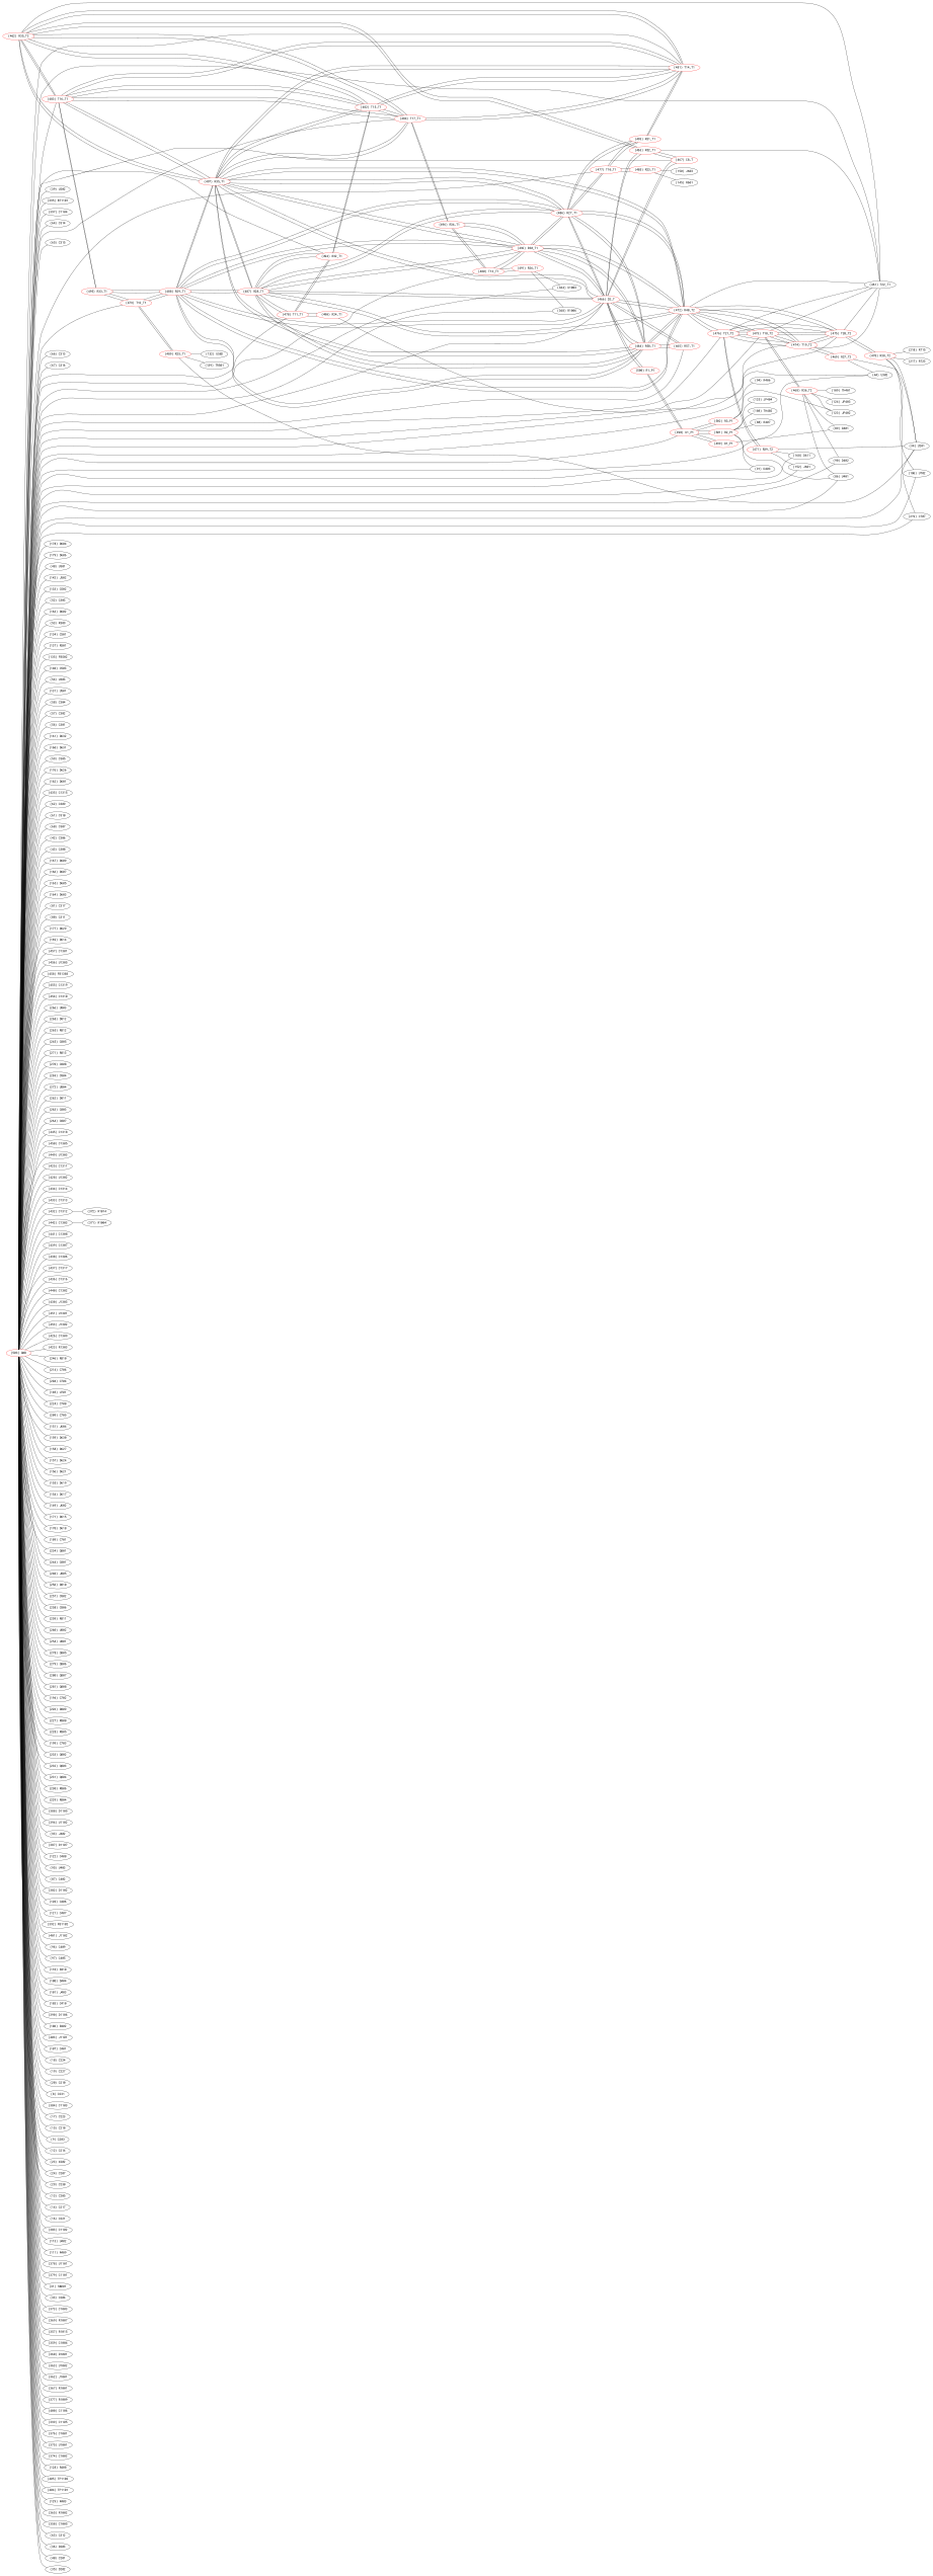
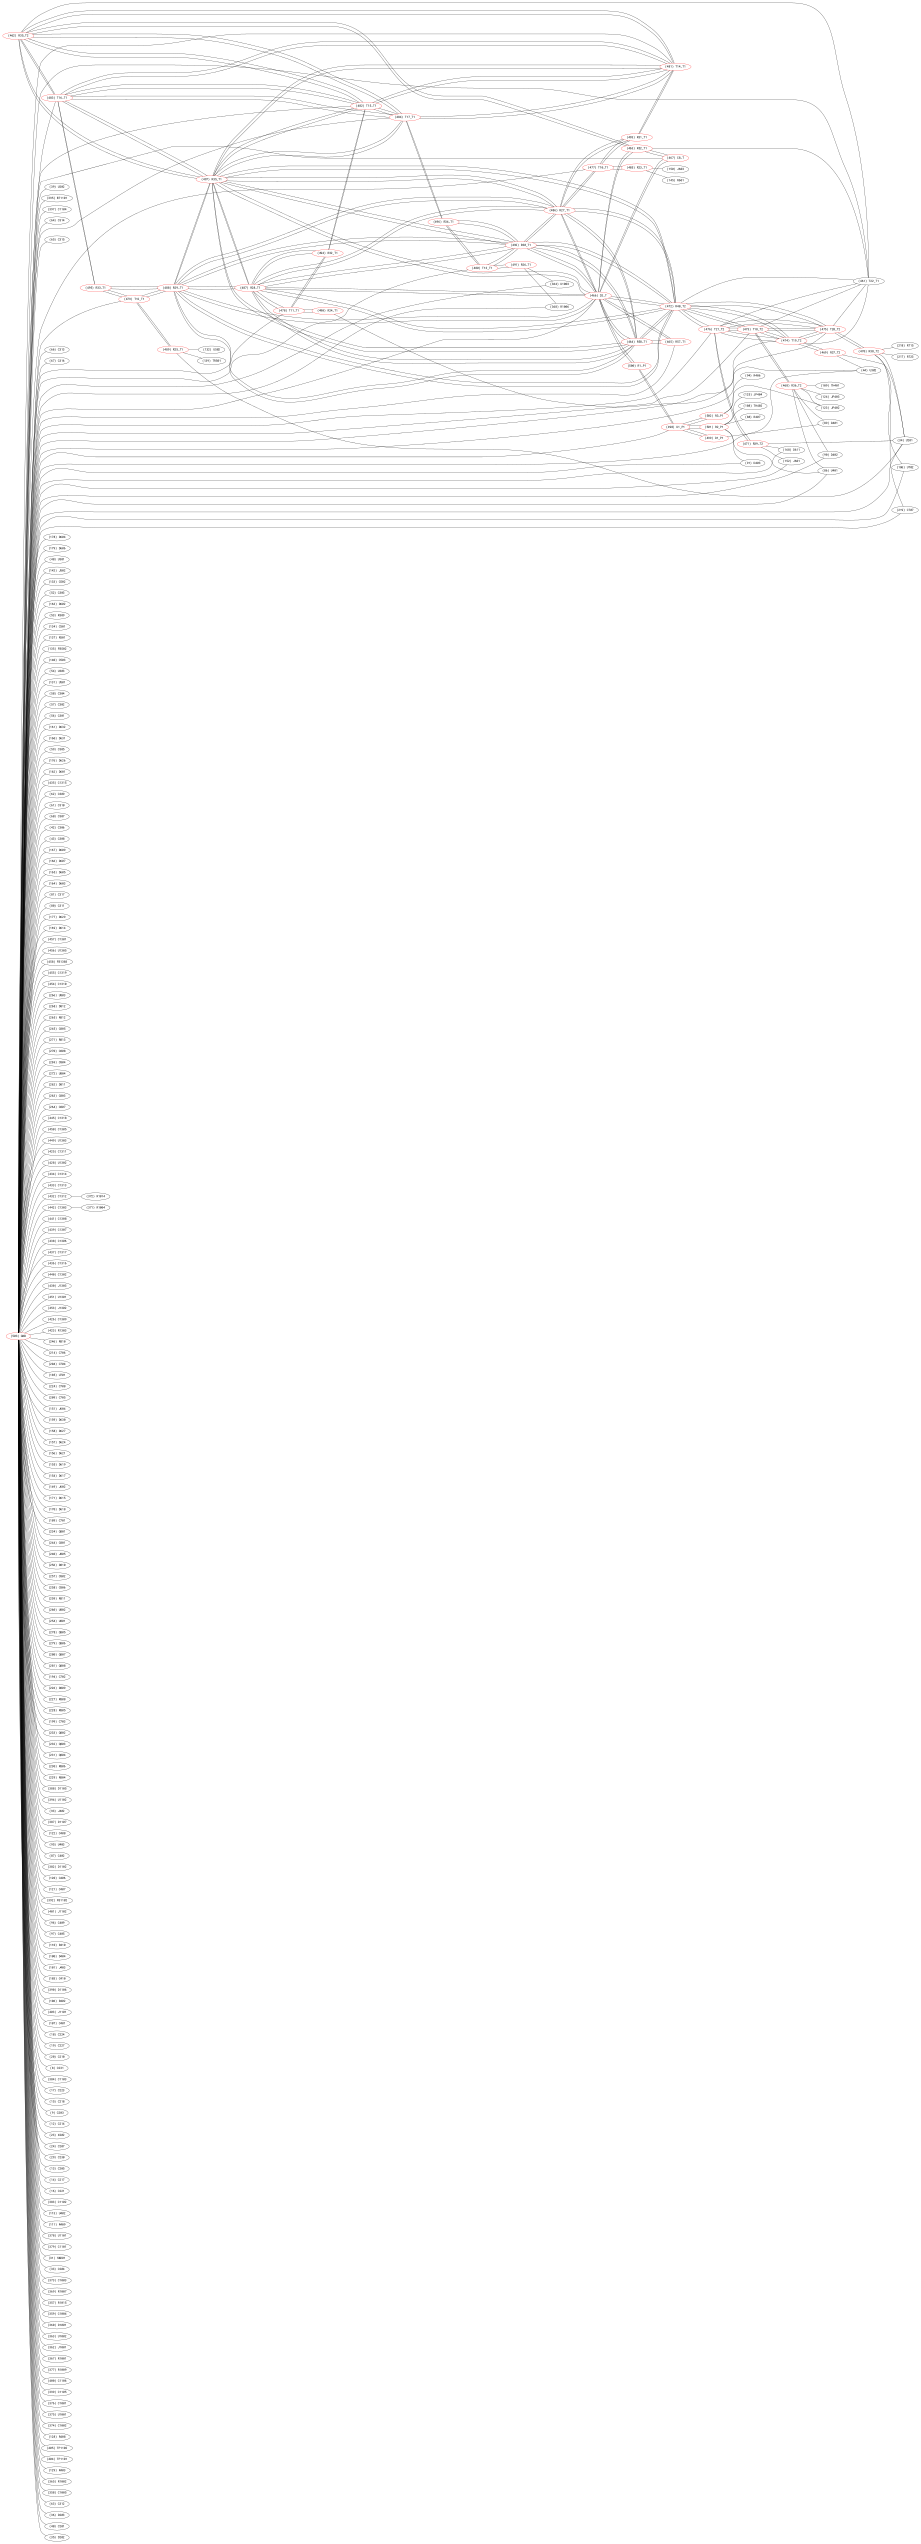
  graph {
    fontname="Roboto Mono"
    rankdir=LR
    node [fontname="Roboto Mono"]
    edge [fontname="Roboto Mono"]
    n1 [color=red label="(462) R35_T2"]
    n2 [color=red label="(483) T16_T1"]
    n3 [color=red label="(482) T15_T1"]
    n4 [color=red label="(497) R35_T1"]
    n5 [color=red label="(481) T14_T1"]
    n6 [color=red label="(484) T17_T1"]
    n7 [color=red label="(463) R52_T1"]
    n8 [label="(461) T22_T1"]
    n9 [color=red label="(495) R33_T1"]
    n10 [color=red label="(494) R32_T1"]
    n11 [color=red label="(466) D2_T"]
    n12 [color=red label="(464) R58_T1"]
    n13 [color=red label="(488) R29_T1"]
    n14 [color=red label="(472) R40_T2"]
    n15 [color=red label="(492) R30_T1"]
    n16 [color=red label="(486) R27_T1"]
    n17 [color=red label="(487) R28_T1"]
    n18 [color=red label="(493) R31_T1"]
    n19 [color=red label="(496) R34_T1"]
    n20 [color=red label="(467) C8_T"]
    n21 [color=red label="(479) T12_T1"]
    n22 [color=red label="(478) T11_T1"]
    n23 [color=red label="(465) R57_T1"]
    n24 [color=red label="(500) R1_P1"]
    n25 [color=red label="(473) T18_T2"]
    n26 [color=red label="(474) T19_T2"]
    n27 [color=red label="(475) T20_T2"]
    n28 [color=red label="(476) T21_T2"]
    n29 [color=red label="(480) T13_T1"]
    n30 [color=red label="(477) T10_T1"]
    n31 [color=red label="(498) U1_P1"]
    n32 [color=red label="(489) R25_T1"]
    n33 [color=red label="(468) R36_T2"]
    n34 [color=red label="(469) R37_T2"]
    n35 [color=red label="(470) R38_T2"]
    n36 [color=red label="(471) R39_T2"]
    n37 [color=red label="(491) R26_T1"]
    n38 [color=red label="(485) R23_T1"]
    n39 [color=red label="(490) R24_T1"]
    n40 [color=red label="(499) D1_P1"]
    n41 [color=red label="(501) R2_P1"]
    n42 [color=red label="(502) R3_P1"]
    n43 [label="(109) TH401"]
    n44 [label="(90) D402"]
    n45 [label="(89) D401"]
    n46 [label="(86) U401"]
    n47 [label="(123) JP402"]
    n48 [label="(124) JP403"]
    n49 [label="(34) U201"]
    n50 [label="(44) U302"]
    n51 [label="(186) U702"]
    n52 [label="(219) C707"]
    n53 [label="(218) R715"]
    n54 [label="(217) R723"]
    n55 [label="(168) D611"]
    n56 [label="(152) J601"]
    n57 [label="(150) J603"]
    n58 [label="(145) R601"]
    n59 [label="(132) U502"]
    n60 [label="(139) TR501"]
    n61 [label="(364) U1003"]
    n62 [label="(368) R1006"]
    n63 [label="(108) TH402"]
    n64 [label="(91) D403"]
    n65 [label="(88) R407"]
    n66 [label="(125) JP404"]
    n67 [label="(94) R406"]
    n68 [color=red label="(503) GND"]
    n69 [label="(178) D604"]
    n70 [label="(179) D606"]
    n71 [label="(48) U301"]
    n72 [label="(142) J502"]
    n73 [label="(133) C502"]
    n74 [label="(52) C303"]
    n75 [label="(163) D602"]
    n76 [label="(53) R309"]
    n77 [label="(134) C501"]
    n78 [label="(137) R501"]
    n79 [label="(135) FB502"]
    n80 [label="(140) C503"]
    n81 [label="(54) U303"]
    n82 [label="(131) U501"]
    n83 [label="(58) C304"]
    n84 [label="(57) C302"]
    n85 [label="(56) C301"]
    n86 [label="(161) D632"]
    n87 [label="(160) D631"]
    n88 [label="(59) C305"]
    n89 [label="(176) D626"]
    n90 [label="(162) D601"]
    n91 [label="(435) C1315"]
    n92 [label="(62) C309"]
    n93 [label="(61) C310"]
    n94 [label="(60) C307"]
    n95 [label="(42) C306"]
    n96 [label="(43) C308"]
    n97 [label="(167) D609"]
    n98 [label="(166) D607"]
    n99 [label="(165) D605"]
    n100 [label="(164) D603"]
    n101 [label="(81) C317"]
    n102 [label="(80) C311"]
    n103 [label="(177) D629"]
    n104 [label="(169) D614"]
    n105 [label="(457) C1301"]
    n106 [label="(456) U1305"]
    n107 [label="(458) FB1303"]
    n108 [label="(455) C1319"]
    n109 [label="(454) C1310"]
    n110 [label="(266) U803"]
    n111 [label="(268) D812"]
    n112 [label="(265) R812"]
    n113 [label="(245) C805"]
    n114 [label="(271) R813"]
    n115 [label="(270) C808"]
    n116 [label="(269) C804"]
    n117 [label="(272) U804"]
    n118 [label="(262) D811"]
    n119 [label="(263) C803"]
    n120 [label="(264) C807"]
    n121 [label="(445) C1318"]
    n122 [label="(450) C1305"]
    n123 [label="(449) U1303"]
    n124 [label="(425) C1311"]
    n125 [label="(428) U1302"]
    n126 [label="(434) C1314"]
    n127 [label="(433) C1313"]
    n128 [label="(432) C1312"]
    n129 [label="(442) C1303"]
    n130 [label="(441) C1308"]
    n131 [label="(439) C1307"]
    n132 [label="(438) C1306"]
    n133 [label="(437) C1317"]
    n134 [label="(436) C1316"]
    n135 [label="(440) C1302"]
    n136 [label="(430) J1303"]
    n137 [label="(451) U1301"]
    n138 [label="(453) J1302"]
    n139 [label="(426) C1309"]
    n140 [label="(423) R1303"]
    n141 [label="(246) R810"]
    n142 [label="(214) C706"]
    n143 [label="(204) C704"]
    n144 [label="(185) U701"]
    n145 [label="(224) C708"]
    n146 [label="(209) C705"]
    n147 [label="(151) J604"]
    n148 [label="(159) D630"]
    n149 [label="(158) D627"]
    n150 [label="(157) D624"]
    n151 [label="(156) D621"]
    n152 [label="(155) D619"]
    n153 [label="(154) D617"]
    n154 [label="(149) J602"]
    n155 [label="(171) D615"]
    n156 [label="(170) D618"]
    n157 [label="(189) C701"]
    n158 [label="(234) Q801"]
    n159 [label="(244) C801"]
    n160 [label="(240) J805"]
    n161 [label="(256) D810"]
    n162 [label="(257) C802"]
    n163 [label="(258) C806"]
    n164 [label="(259) R811"]
    n165 [label="(260) U802"]
    n166 [label="(254) U801"]
    n167 [label="(278) Q805"]
    n168 [label="(279) Q806"]
    n169 [label="(280) Q807"]
    n170 [label="(281) Q808"]
    n171 [label="(194) C702"]
    n172 [label="(226) D809"]
    n173 [label="(227) R808"]
    n174 [label="(228) R805"]
    n175 [label="(199) C703"]
    n176 [label="(233) Q802"]
    n177 [label="(232) Q803"]
    n178 [label="(231) Q804"]
    n179 [label="(230) R806"]
    n180 [label="(229) R804"]
    n181 [label="(388) D1105"]
    n182 [label="(394) U1102"]
    n183 [label="(93) J402"]
    n184 [label="(387) D1107"]
    n185 [label="(122) C408"]
    n186 [label="(95) U403"]
    n187 [label="(87) C402"]
    n188 [label="(382) D1102"]
    n189 [label="(120) C406"]
    n190 [label="(121) C407"]
    n191 [label="(392) FB1102"]
    n192 [label="(401) J1102"]
    n193 [label="(96) C409"]
    n194 [label="(97) C405"]
    n195 [label="(110) R410"]
    n196 [label="(100) D404"]
    n197 [label="(101) J403"]
    n198 [label="(103) C410"]
    n199 [label="(390) D1106"]
    n200 [label="(106) R402"]
    n201 [label="(403) J1101"]
    n202 [label="(107) C401"]
    n203 [label="(18) C224"]
    n204 [label="(19) C227"]
    n205 [label="(20) C210"]
    n206 [label="(8) C231"]
    n207 [label="(384) C1103"]
    n208 [label="(17) C223"]
    n209 [label="(15) C218"]
    n210 [label="(9) C203"]
    n211 [label="(12) C214"]
    n212 [label="(23) X202"]
    n213 [label="(24) C207"]
    n214 [label="(29) C230"]
    n215 [label="(13) C205"]
    n216 [label="(14) C217"]
    n217 [label="(16) C221"]
    n218 [label="(383) C1102"]
    n219 [label="(113) U402"]
    n220 [label="(111) R409"]
    n221 [label="(378) U1101"]
    n222 [label="(379) C1101"]
    n223 [label="(31) SW201"]
    n224 [label="(33) C204"]
    n225 [label="(373) C1003"]
    n226 [label="(369) R1007"]
    n227 [label="(357) R1015"]
    n228 [label="(359) C1004"]
    n229 [label="(360) D1001"]
    n230 [label="(363) U1002"]
    n231 [label="(362) J1001"]
    n232 [label="(367) R1001"]
    n233 [label="(377) R1009"]
    n234 [label="(400) C1106"]
    n235 [label="(399) C1105"]
    n236 [label="(376) C1001"]
    n237 [label="(375) U1001"]
    n238 [label="(374) C1002"]
    n239 [label="(128) R408"]
    n240 [label="(405) TP1102"]
    n241 [label="(404) TP1101"]
    n242 [label="(129) R403"]
    n243 [label="(365) R1002"]
    n244 [label="(358) C1005"]
    n245 [label="(63) C312"]
    n246 [label="(36) D203"]
    n247 [label="(40) C201"]
    n248 [label="(35) D202"]
    n249 [label="(39) U202"]
    n250 [label="(395) BT1101"]
    n251 [label="(397) C1104"]
    n252 [label="(64) C314"]
    n253 [label="(65) C315"]
    n254 [label="(66) C313"]
    n255 [label="(67) C316"]
    n256 [label="(372) R1014"]
    n257 [label="(371) R1004"]
    n1 -- n2
    n1 -- n3
    n1 -- n4
    n1 -- n5
    n1 -- n6
    n1 -- n7
    n1 -- n8
    n2 -- n1
    n2 -- n3
    n2 -- n4
    n2 -- n5
    n2 -- n6
    n2 -- n9
    n3 -- n1
    n3 -- n2
    n3 -- n4
    n3 -- n5
    n3 -- n6
    n3 -- n10
    n4 -- n1
    n4 -- n2
    n4 -- n3
    n4 -- n5
    n4 -- n6
    n4 -- n11
    n4 -- n12
    n4 -- n13
    n4 -- n14
    n4 -- n15
    n4 -- n16
    n4 -- n17
    n5 -- n1
    n5 -- n2
    n5 -- n3
    n5 -- n4
    n5 -- n6
    n5 -- n18
    n6 -- n1
    n6 -- n2
    n6 -- n3
    n6 -- n4
    n6 -- n5
    n6 -- n19
    n7 -- n1
    n7 -- n8
    n7 -- n11
    n7 -- n20
    n9 -- n2
    n9 -- n13
    n9 -- n21
    n10 -- n3
    n10 -- n17
    n10 -- n22
    n11 -- n4
    n11 -- n7
    n11 -- n12
    n11 -- n13
    n11 -- n14
    n11 -- n15
    n11 -- n16
    n11 -- n17
    n11 -- n20
    n11 -- n23
    n11 -- n24
    n12 -- n4
    n12 -- n11
    n12 -- n13
    n12 -- n14
    n12 -- n15
    n12 -- n16
    n12 -- n17
    n12 -- n23
    n13 -- n4
    n13 -- n9
    n13 -- n11
    n13 -- n12
    n13 -- n14
    n13 -- n15
    n13 -- n16
    n13 -- n17
    n13 -- n21
    n14 -- n4
    n14 -- n8
    n14 -- n11
    n14 -- n12
    n14 -- n13
    n14 -- n15
    n14 -- n16
    n14 -- n17
    n14 -- n25
    n14 -- n26
    n14 -- n27
    n14 -- n28
    n15 -- n4
    n15 -- n11
    n15 -- n12
    n15 -- n13
    n15 -- n14
    n15 -- n16
    n15 -- n17
    n15 -- n19
    n15 -- n29
    n16 -- n4
    n16 -- n11
    n16 -- n12
    n16 -- n13
    n16 -- n14
    n16 -- n15
    n16 -- n17
    n16 -- n18
    n16 -- n30
    n17 -- n4
    n17 -- n10
    n17 -- n11
    n17 -- n12
    n17 -- n13
    n17 -- n14
    n17 -- n15
    n17 -- n16
    n17 -- n22
    n18 -- n5
    n18 -- n16
    n18 -- n30
    n19 -- n6
    n19 -- n15
    n19 -- n29
    n20 -- n7
    n20 -- n11
    n21 -- n9
    n21 -- n13
    n21 -- n32
    n22 -- n10
    n22 -- n17
    n22 -- n39
    n23 -- n11
    n23 -- n12
    n24 -- n11
    n24 -- n31
    n25 -- n8
    n25 -- n14
    n25 -- n26
    n25 -- n27
    n25 -- n28
    n25 -- n33
    n26 -- n8
    n26 -- n14
    n26 -- n25
    n26 -- n27
    n26 -- n28
    n26 -- n34
    n27 -- n8
    n27 -- n14
    n27 -- n25
    n27 -- n26
    n27 -- n28
    n27 -- n35
    n28 -- n8
    n28 -- n14
    n28 -- n25
    n28 -- n26
    n28 -- n27
    n28 -- n36
    n29 -- n15
    n29 -- n19
    n29 -- n37
    n30 -- n16
    n30 -- n18
    n30 -- n38
    n31 -- n24
    n31 -- n40
    n31 -- n41
    n31 -- n42
    n32 -- n21
    n32 -- n49
    n32 -- n59
    n32 -- n60
    n33 -- n25
    n33 -- n43
    n33 -- n44
    n33 -- n45
    n33 -- n46
    n33 -- n47
    n33 -- n48
    n34 -- n26
    n34 -- n49
    n34 -- n50
    n35 -- n27
    n35 -- n49
    n35 -- n51
    n35 -- n52
    n35 -- n53
    n35 -- n54
    n36 -- n28
    n36 -- n49
    n36 -- n55
    n36 -- n56
    n37 -- n29
    n37 -- n61
    n37 -- n62
    n38 -- n30
    n38 -- n57
    n38 -- n58
    n39 -- n22
    n39 -- n50
    n40 -- n31
    n40 -- n45
    n41 -- n31
    n41 -- n46
    n41 -- n63
    n41 -- n64
    n41 -- n65
    n41 -- n66
    n42 -- n31
    n42 -- n47
    n42 -- n67
    n68 -- n2
-   n68 -- n10
+   n68 -- n3
    n68 -- n5
    n68 -- n6
    n68 -- n8
    n68 -- n11
    n68 -- n20
    n68 -- n21
    n68 -- n22
    n68 -- n23
    n68 -- n25
    n68 -- n26
    n68 -- n27
    n68 -- n28
    n68 -- n29
    n68 -- n30
    n68 -- n31
    n68 -- n44
    n68 -- n46
    n68 -- n49
    n68 -- n50
    n68 -- n51
    n68 -- n52
    n68 -- n55
    n68 -- n56
    n68 -- n61
    n68 -- n62
    n68 -- n64
    n68 -- n69
    n68 -- n70
    n68 -- n71
    n68 -- n72
    n68 -- n73
    n68 -- n74
    n68 -- n75
    n68 -- n76
    n68 -- n77
    n68 -- n78
    n68 -- n79
    n68 -- n80
    n68 -- n81
    n68 -- n82
    n68 -- n83
    n68 -- n84
    n68 -- n85
    n68 -- n86
    n68 -- n87
    n68 -- n88
    n68 -- n89
    n68 -- n90
    n68 -- n91
    n68 -- n92
    n68 -- n93
    n68 -- n94
    n68 -- n95
    n68 -- n96
    n68 -- n97
    n68 -- n98
    n68 -- n99
    n68 -- n100
    n68 -- n101
    n68 -- n102
    n68 -- n103
    n68 -- n104
    n68 -- n105
    n68 -- n106
    n68 -- n107
    n68 -- n108
    n68 -- n109
    n68 -- n110
    n68 -- n111
    n68 -- n112
    n68 -- n113
    n68 -- n114
    n68 -- n115
    n68 -- n116
    n68 -- n117
    n68 -- n118
    n68 -- n119
    n68 -- n120
    n68 -- n121
    n68 -- n122
    n68 -- n123
    n68 -- n124
    n68 -- n125
    n68 -- n126
    n68 -- n127
    n68 -- n128
    n68 -- n129
    n68 -- n130
    n68 -- n131
    n68 -- n132
    n68 -- n133
    n68 -- n134
    n68 -- n135
    n68 -- n136
    n68 -- n137
    n68 -- n138
    n68 -- n139
    n68 -- n140
    n68 -- n141
    n68 -- n142
    n68 -- n143
    n68 -- n144
    n68 -- n145
    n68 -- n146
    n68 -- n147
    n68 -- n148
    n68 -- n149
    n68 -- n150
    n68 -- n151
    n68 -- n152
    n68 -- n153
    n68 -- n154
    n68 -- n155
    n68 -- n156
    n68 -- n157
    n68 -- n158
    n68 -- n159
    n68 -- n160
    n68 -- n161
    n68 -- n162
    n68 -- n163
    n68 -- n164
    n68 -- n165
    n68 -- n166
    n68 -- n167
    n68 -- n168
    n68 -- n169
    n68 -- n170
    n68 -- n171
    n68 -- n172
    n68 -- n173
    n68 -- n174
    n68 -- n175
    n68 -- n176
    n68 -- n177
    n68 -- n178
    n68 -- n179
    n68 -- n180
    n68 -- n181
    n68 -- n182
    n68 -- n183
    n68 -- n184
    n68 -- n185
    n68 -- n186
    n68 -- n187
    n68 -- n188
    n68 -- n189
    n68 -- n190
    n68 -- n191
    n68 -- n192
    n68 -- n193
    n68 -- n194
    n68 -- n195
    n68 -- n196
    n68 -- n197
    n68 -- n198
    n68 -- n199
    n68 -- n200
    n68 -- n201
    n68 -- n202
    n68 -- n203
    n68 -- n204
    n68 -- n205
    n68 -- n206
    n68 -- n207
    n68 -- n208
    n68 -- n209
    n68 -- n210
    n68 -- n211
    n68 -- n212
    n68 -- n213
    n68 -- n214
    n68 -- n215
    n68 -- n216
    n68 -- n217
    n68 -- n218
    n68 -- n219
    n68 -- n220
    n68 -- n221
    n68 -- n222
    n68 -- n223
    n68 -- n224
    n68 -- n225
    n68 -- n226
    n68 -- n227
    n68 -- n228
    n68 -- n229
    n68 -- n230
    n68 -- n231
    n68 -- n232
    n68 -- n233
    n68 -- n234
    n68 -- n235
    n68 -- n236
    n68 -- n237
    n68 -- n238
    n68 -- n239
    n68 -- n240
    n68 -- n241
    n68 -- n242
    n68 -- n243
    n68 -- n244
    n68 -- n245
    n68 -- n246
    n68 -- n247
    n68 -- n248
    n68 -- n249
    n68 -- n250
    n68 -- n251
    n68 -- n252
    n68 -- n253
    n68 -- n254
    n68 -- n255
    n128 -- n256
    n129 -- n257
  }
